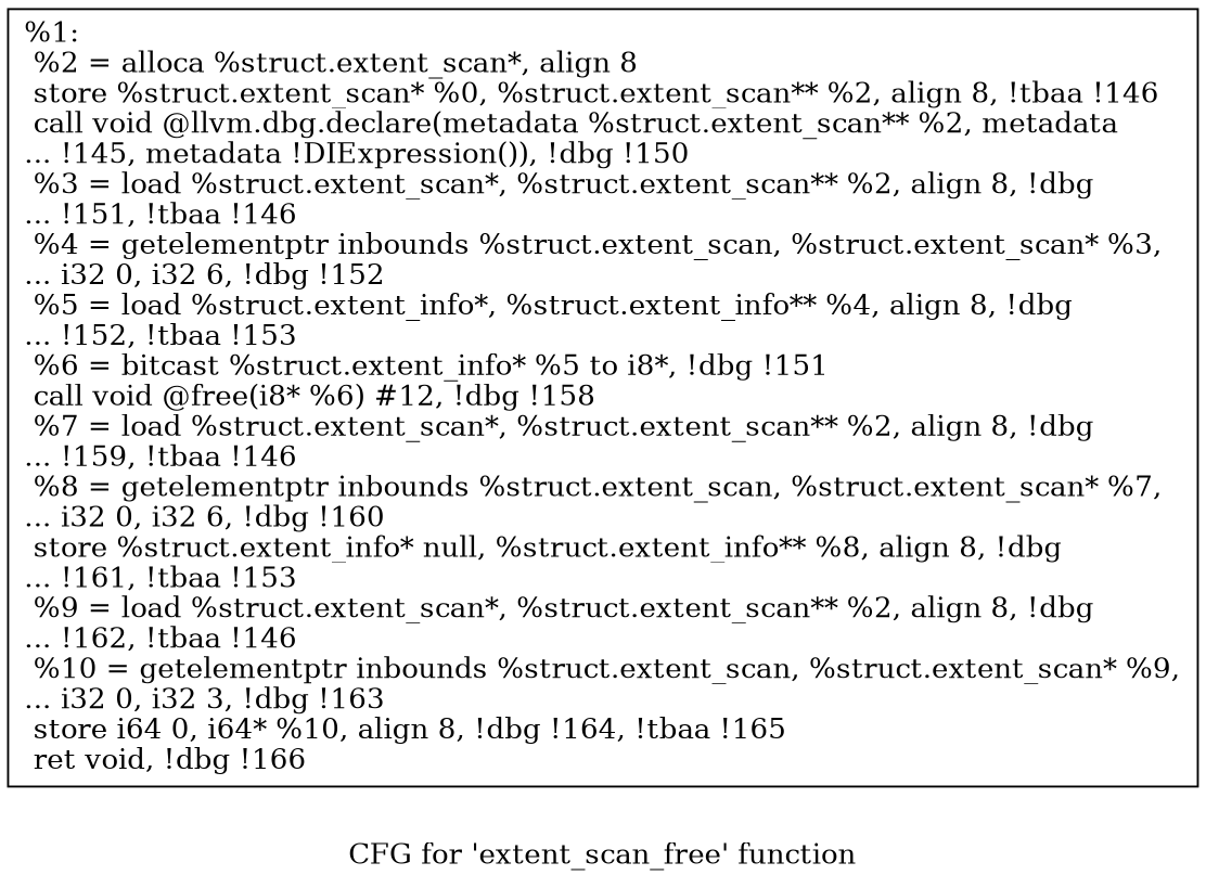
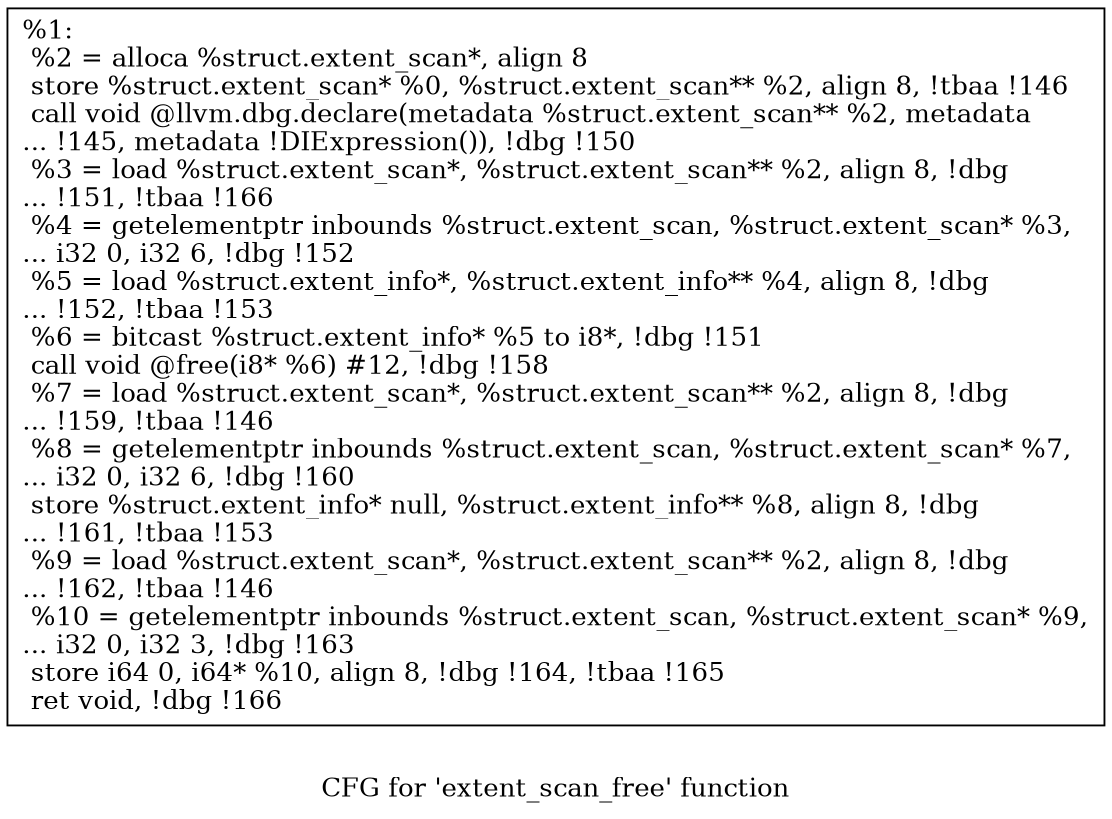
  digraph {
    label="CFG for 'extent_scan_free' function"
-   n1 [label="{%1:\l  %2 = alloca %struct.extent_scan*, align 8\l  store %struct.extent_scan* %0, %struct.extent_scan** %2, align 8, !tbaa !146\l  call void @llvm.dbg.declare(metadata %struct.extent_scan** %2, metadata\l... !145, metadata !DIExpression()), !dbg !150\l  %3 = load %struct.extent_scan*, %struct.extent_scan** %2, align 8, !dbg\l... !151, !tbaa !146\l  %4 = getelementptr inbounds %struct.extent_scan, %struct.extent_scan* %3,\l... i32 0, i32 6, !dbg !152\l  %5 = load %struct.extent_info*, %struct.extent_info** %4, align 8, !dbg\l... !152, !tbaa !153\l  %6 = bitcast %struct.extent_info* %5 to i8*, !dbg !151\l  call void @free(i8* %6) #12, !dbg !158\l  %7 = load %struct.extent_scan*, %struct.extent_scan** %2, align 8, !dbg\l... !159, !tbaa !146\l  %8 = getelementptr inbounds %struct.extent_scan, %struct.extent_scan* %7,\l... i32 0, i32 6, !dbg !160\l  store %struct.extent_info* null, %struct.extent_info** %8, align 8, !dbg\l... !161, !tbaa !153\l  %9 = load %struct.extent_scan*, %struct.extent_scan** %2, align 8, !dbg\l... !162, !tbaa !146\l  %10 = getelementptr inbounds %struct.extent_scan, %struct.extent_scan* %9,\l... i32 0, i32 3, !dbg !163\l  store i64 0, i64* %10, align 8, !dbg !164, !tbaa !165\l  ret void, !dbg !166\l}" shape=record]
+   n1 [label="{%1:\l  %2 = alloca %struct.extent_scan*, align 8\l  store %struct.extent_scan* %0, %struct.extent_scan** %2, align 8, !tbaa !146\l  call void @llvm.dbg.declare(metadata %struct.extent_scan** %2, metadata\l... !145, metadata !DIExpression()), !dbg !150\l  %3 = load %struct.extent_scan*, %struct.extent_scan** %2, align 8, !dbg\l... !151, !tbaa !166\l  %4 = getelementptr inbounds %struct.extent_scan, %struct.extent_scan* %3,\l... i32 0, i32 6, !dbg !152\l  %5 = load %struct.extent_info*, %struct.extent_info** %4, align 8, !dbg\l... !152, !tbaa !153\l  %6 = bitcast %struct.extent_info* %5 to i8*, !dbg !151\l  call void @free(i8* %6) #12, !dbg !158\l  %7 = load %struct.extent_scan*, %struct.extent_scan** %2, align 8, !dbg\l... !159, !tbaa !146\l  %8 = getelementptr inbounds %struct.extent_scan, %struct.extent_scan* %7,\l... i32 0, i32 6, !dbg !160\l  store %struct.extent_info* null, %struct.extent_info** %8, align 8, !dbg\l... !161, !tbaa !153\l  %9 = load %struct.extent_scan*, %struct.extent_scan** %2, align 8, !dbg\l... !162, !tbaa !146\l  %10 = getelementptr inbounds %struct.extent_scan, %struct.extent_scan* %9,\l... i32 0, i32 3, !dbg !163\l  store i64 0, i64* %10, align 8, !dbg !164, !tbaa !165\l  ret void, !dbg !166\l}" shape=record]
  }
